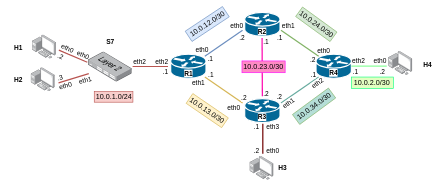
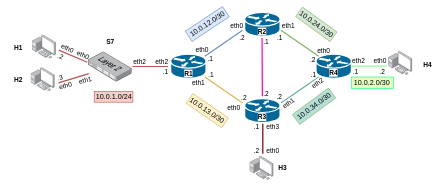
  <mxCell id="0" />
  <mxCell id="1" parent="0" />
  <mxCell id="2" value="" style="shape=mxgraph.cisco.routers.router;html=1;pointerEvents=1;dashed=0;fillColor=#036897;strokeColor=#ffffff;strokeWidth=2;verticalLabelPosition=bottom;verticalAlign=top;align=center;outlineConnect=0;" vertex="1" parent="1"><mxGeometry x="407.53" y="164" width="58.96" height="40.06" as="geometry" /></mxCell>
  <mxCell id="3" value="" style="shape=mxgraph.cisco.routers.router;html=1;pointerEvents=1;dashed=0;fillColor=#036897;strokeColor=#ffffff;strokeWidth=2;verticalLabelPosition=bottom;verticalAlign=top;align=center;outlineConnect=0;" vertex="1" parent="1"><mxGeometry x="284.05" y="89.97" width="58.96" height="40.06" as="geometry" /></mxCell>
  <mxCell id="4" value="" style="shape=mxgraph.cisco.routers.router;html=1;pointerEvents=1;dashed=0;fillColor=#036897;strokeColor=#ffffff;strokeWidth=2;verticalLabelPosition=bottom;verticalAlign=top;align=center;outlineConnect=0;" vertex="1" parent="1"><mxGeometry x="526.53" y="90" width="58.96" height="40.03" as="geometry" /></mxCell>
  <mxCell id="5" value="" style="shape=mxgraph.cisco.routers.router;html=1;pointerEvents=1;dashed=0;fillColor=#036897;strokeColor=#ffffff;strokeWidth=2;verticalLabelPosition=bottom;verticalAlign=top;align=center;outlineConnect=0;" vertex="1" parent="1"><mxGeometry x="407.53" y="20" width="58.96" height="40.06" as="geometry" /></mxCell>
  <mxCell id="6" value="" style="image;points=[];aspect=fixed;html=1;align=center;shadow=0;dashed=0;image=img/lib/allied_telesis/switch/Switch_24_port_L2.svg;" vertex="1" parent="1"><mxGeometry x="146.53" y="85.97" width="73.03" height="50.06" as="geometry" /></mxCell>
  <mxCell id="7" style="edgeStyle=orthogonalEdgeStyle;rounded=0;orthogonalLoop=1;jettySize=auto;html=1;endArrow=none;endFill=0;strokeWidth=2;exitX=0.984;exitY=0.449;exitDx=0;exitDy=0;exitPerimeter=0;fillColor=#f8cecc;strokeColor=#b85450;" edge="1" parent="1"><mxGeometry relative="1" as="geometry"><mxPoint x="220.55" y="110.49" as="sourcePoint" /><mxPoint x="279.55" y="110.49" as="targetPoint" /></mxGeometry></mxCell>
  <mxCell id="8" style="edgeStyle=orthogonalEdgeStyle;rounded=0;orthogonalLoop=1;jettySize=auto;html=1;endArrow=none;endFill=0;strokeWidth=2;exitX=0.984;exitY=0.449;exitDx=0;exitDy=0;exitPerimeter=0;fillColor=#f8cecc;strokeColor=#8cff9c;" edge="1" parent="1"><mxGeometry relative="1" as="geometry"><mxPoint x="585.49" y="109.71" as="sourcePoint" /><mxPoint x="644.49" y="109.71" as="targetPoint" /></mxGeometry></mxCell>
  <mxCell id="9" value="" style="image;points=[];aspect=fixed;html=1;align=center;shadow=0;dashed=0;image=img/lib/allied_telesis/computer_and_terminals/Personal_Computer_with_Server.svg;" vertex="1" parent="1"><mxGeometry x="416.04" y="260" width="40" height="40" as="geometry" /></mxCell>
  <mxCell id="10" value="" style="image;points=[];aspect=fixed;html=1;align=center;shadow=0;dashed=0;image=img/lib/allied_telesis/computer_and_terminals/Personal_Computer_with_Server.svg;" vertex="1" parent="1"><mxGeometry x="647.55" y="84.97" width="40.06" height="40.06" as="geometry" /></mxCell>
  <mxCell id="11" value="&lt;b&gt;H3&lt;/b&gt;" style="edgeLabel;resizable=0;html=1;;align=left;verticalAlign=bottom;" connectable="0" vertex="1" parent="1"><mxGeometry x="461.506" y="287.004" as="geometry" /></mxCell>
  <mxCell id="12" value="&lt;b&gt;H4&lt;/b&gt;" style="edgeLabel;resizable=0;html=1;;align=left;verticalAlign=bottom;" connectable="0" vertex="1" parent="1"><mxGeometry x="704.486" y="114.944" as="geometry" /></mxCell>
  <mxCell id="13" value="" style="image;points=[];aspect=fixed;html=1;align=center;shadow=0;dashed=0;image=img/lib/allied_telesis/computer_and_terminals/Personal_Computer_with_Server.svg;" vertex="1" parent="1"><mxGeometry x="52.96" y="57.76" width="40" height="40" as="geometry" /></mxCell>
  <mxCell id="14" value="" style="image;points=[];aspect=fixed;html=1;align=center;shadow=0;dashed=0;image=img/lib/allied_telesis/computer_and_terminals/Personal_Computer_with_Server.svg;" vertex="1" parent="1"><mxGeometry x="51" y="112.24" width="40" height="40" as="geometry" /></mxCell>
  <mxCell id="15" value="&lt;b&gt;H1&lt;/b&gt;" style="edgeLabel;resizable=0;html=1;;align=left;verticalAlign=bottom;" connectable="0" vertex="1" parent="1"><mxGeometry x="20.996" y="87.274" as="geometry" /></mxCell>
  <mxCell id="16" value="&lt;b&gt;H2&lt;/b&gt;" style="edgeLabel;resizable=0;html=1;;align=left;verticalAlign=bottom;" connectable="0" vertex="1" parent="1"><mxGeometry x="20.996" y="140.274" as="geometry" /></mxCell>
  <mxCell id="17" value="" style="endArrow=none;html=1;rounded=0;exitX=1.055;exitY=0.611;exitDx=0;exitDy=0;exitPerimeter=0;endFill=0;strokeWidth=2;fillColor=#f8cecc;strokeColor=#b85450;" edge="1" parent="1"><mxGeometry relative="1" as="geometry"><mxPoint x="97.47" y="83.19" as="sourcePoint" /><mxPoint x="144.97" y="103.24" as="targetPoint" /></mxGeometry></mxCell>
  <mxCell id="18" value="eth0" style="edgeLabel;resizable=0;html=1;;align=left;verticalAlign=bottom;rotation=24.9;" connectable="0" vertex="1" parent="1"><mxGeometry x="96.966" y="82.244" as="geometry"><mxPoint as="offset" /></mxGeometry></mxCell>
  <mxCell id="19" value="eth0" style="edgeLabel;resizable=0;html=1;;align=left;verticalAlign=bottom;rotation=24.9;" connectable="0" vertex="1" parent="1"><mxGeometry x="122.966" y="93.244" as="geometry"><mxPoint as="offset" /></mxGeometry></mxCell>
  <mxCell id="20" value="eth0" style="edgeLabel;resizable=0;html=1;;align=left;verticalAlign=bottom;rotation=-15;" connectable="0" vertex="1" parent="1"><mxGeometry x="98.966" y="153.244" as="geometry"><mxPoint as="offset" /></mxGeometry></mxCell>
  <mxCell id="21" value=".2" style="edgeLabel;resizable=0;html=1;;align=left;verticalAlign=bottom;rotation=25;" connectable="0" vertex="1" parent="1"><mxGeometry x="90.996" y="98.244" as="geometry" /></mxCell>
  <mxCell id="22" value=".3" style="edgeLabel;resizable=0;html=1;;align=left;verticalAlign=bottom;rotation=-15;" connectable="0" vertex="1" parent="1"><mxGeometry x="95.966" y="138.794" as="geometry" /></mxCell>
  <mxCell id="23" value="" style="endArrow=none;html=1;rounded=0;exitX=1.055;exitY=0.611;exitDx=0;exitDy=0;exitPerimeter=0;endFill=0;strokeWidth=2;fillColor=#f8cecc;strokeColor=#b85450;entryX=-0.018;entryY=0.674;entryDx=0;entryDy=0;entryPerimeter=0;" edge="1" parent="1"><mxGeometry relative="1" as="geometry"><mxPoint x="96.97" y="137.79" as="sourcePoint" /><mxPoint x="147.44" y="122.31" as="targetPoint" /></mxGeometry></mxCell>
  <mxCell id="24" value="eth1" style="edgeLabel;resizable=0;html=1;;align=left;verticalAlign=bottom;rotation=-15;" connectable="0" vertex="1" parent="1"><mxGeometry x="132.026" y="144.244" as="geometry"><mxPoint as="offset" /></mxGeometry></mxCell>
  <mxCell id="25" value="eth2" style="edgeLabel;resizable=0;html=1;;align=left;verticalAlign=bottom;" connectable="0" vertex="1" parent="1"><mxGeometry x="257.026" y="110.254" as="geometry" /></mxCell>
  <mxCell id="26" value="eth2" style="edgeLabel;resizable=0;html=1;;align=left;verticalAlign=bottom;" connectable="0" vertex="1" parent="1"><mxGeometry x="220.056" y="110.754" as="geometry" /></mxCell>
  <mxCell id="27" value="&lt;b&gt;R1&lt;/b&gt;" style="edgeLabel;resizable=0;html=1;;align=left;verticalAlign=bottom;" connectable="0" vertex="1" parent="1"><mxGeometry x="305.026" y="130.034" as="geometry" /></mxCell>
  <mxCell id="28" value="&lt;b&gt;S7&lt;/b&gt;" style="edgeLabel;resizable=0;html=1;;align=left;verticalAlign=bottom;" connectable="0" vertex="1" parent="1"><mxGeometry x="175.026" y="77.764" as="geometry" /></mxCell>
  <mxCell id="29" value=".1" style="edgeLabel;resizable=0;html=1;;align=left;verticalAlign=bottom;" connectable="0" vertex="1" parent="1"><mxGeometry x="269.026" y="128.034" as="geometry" /></mxCell>
  <mxCell id="30" value="10.0.1.0/24" style="text;html=1;align=center;verticalAlign=middle;whiteSpace=wrap;rounded=0;fillColor=#f8cecc;strokeColor=#b85450;" vertex="1" parent="1"><mxGeometry x="156.53" y="152.24" width="64.53" height="17.76" as="geometry" /></mxCell>
  <mxCell id="31" value="&lt;b&gt;R2&lt;/b&gt;" style="edgeLabel;resizable=0;html=1;;align=left;verticalAlign=bottom;" connectable="0" vertex="1" parent="1"><mxGeometry x="428.026" y="60.004" as="geometry" /></mxCell>
  <mxCell id="32" value="&lt;b&gt;R3&lt;/b&gt;" style="edgeLabel;resizable=0;html=1;;align=left;verticalAlign=bottom;" connectable="0" vertex="1" parent="1"><mxGeometry x="428.026" y="203.064" as="geometry" /></mxCell>
  <mxCell id="33" value="&lt;b&gt;R4&lt;/b&gt;" style="edgeLabel;resizable=0;html=1;;align=left;verticalAlign=bottom;" connectable="0" vertex="1" parent="1"><mxGeometry x="546.986" y="129.034" as="geometry" /></mxCell>
  <mxCell id="34" value="" style="endArrow=none;html=1;rounded=0;strokeWidth=2;fillColor=#a20025;strokeColor=#6F0000;" edge="1" parent="1"><mxGeometry width="50" height="50" relative="1" as="geometry"><mxPoint x="437.77" y="256.06" as="sourcePoint" /><mxPoint x="437.77" y="206.06" as="targetPoint" /></mxGeometry></mxCell>
  <mxCell id="35" value="" style="endArrow=none;html=1;rounded=0;endFill=0;strokeWidth=2;fillColor=#dae8fc;strokeColor=#6c8ebf;" edge="1" parent="1"><mxGeometry relative="1" as="geometry"><mxPoint x="404" y="50" as="sourcePoint" /><mxPoint x="341.02" y="93.24" as="targetPoint" /></mxGeometry></mxCell>
  <mxCell id="36" value="" style="endArrow=none;html=1;rounded=0;endFill=0;strokeWidth=2;fillColor=#d5e8d4;strokeColor=#82b366;" edge="1" parent="1"><mxGeometry relative="1" as="geometry"><mxPoint x="468.03" y="50" as="sourcePoint" /><mxPoint x="531.01" y="93.24" as="targetPoint" /></mxGeometry></mxCell>
  <mxCell id="37" value="" style="endArrow=none;html=1;rounded=0;endFill=0;strokeWidth=2;fillColor=#fff2cc;strokeColor=#d6b656;" edge="1" parent="1"><mxGeometry relative="1" as="geometry"><mxPoint x="404.03" y="171.27" as="sourcePoint" /><mxPoint x="341.05" y="128.03" as="targetPoint" /></mxGeometry></mxCell>
  <mxCell id="38" value="" style="endArrow=none;html=1;rounded=0;endFill=0;strokeWidth=2;fillColor=#ffcd28;strokeColor=#67AB9F;gradientColor=#ffa500;" edge="1" parent="1"><mxGeometry relative="1" as="geometry"><mxPoint x="468.06" y="171.27" as="sourcePoint" /><mxPoint x="531.04" y="128.03" as="targetPoint" /></mxGeometry></mxCell>
  <mxCell id="39" value="eth1" style="edgeLabel;resizable=0;html=1;;align=left;verticalAlign=bottom;" connectable="0" vertex="1" parent="1"><mxGeometry x="318.026" y="146.244" as="geometry" /></mxCell>
  <mxCell id="40" value="eth0" style="edgeLabel;resizable=0;html=1;;align=left;verticalAlign=bottom;" connectable="0" vertex="1" parent="1"><mxGeometry x="376.996" y="187.034" as="geometry" /></mxCell>
  <mxCell id="41" value="eth0" style="edgeLabel;resizable=0;html=1;;align=left;verticalAlign=bottom;" connectable="0" vertex="1" parent="1"><mxGeometry x="381.506" y="51.004" as="geometry" /></mxCell>
  <mxCell id="42" value="eth0" style="edgeLabel;resizable=0;html=1;;align=left;verticalAlign=bottom;" connectable="0" vertex="1" parent="1"><mxGeometry x="323.996" y="89.974" as="geometry" /></mxCell>
  <mxCell id="43" value=".1" style="edgeLabel;resizable=0;html=1;;align=left;verticalAlign=bottom;" connectable="0" vertex="1" parent="1"><mxGeometry x="344.026" y="106.004" as="geometry" /></mxCell>
  <mxCell id="44" value=".1" style="edgeLabel;resizable=0;html=1;;align=left;verticalAlign=bottom;" connectable="0" vertex="1" parent="1"><mxGeometry x="345.026" y="132.244" as="geometry" /></mxCell>
  <mxCell id="45" value=".2" style="edgeLabel;resizable=0;html=1;;align=left;verticalAlign=bottom;" connectable="0" vertex="1" parent="1"><mxGeometry x="397.026" y="70.004" as="geometry" /></mxCell>
  <mxCell id="46" value="" style="endArrow=none;html=1;rounded=0;endFill=0;strokeWidth=2;fillColor=#ffe6cc;strokeColor=#ff00ae;" edge="1" parent="1"><mxGeometry relative="1" as="geometry"><mxPoint x="436.54" y="62.76" as="sourcePoint" /><mxPoint x="437" y="160" as="targetPoint" /></mxGeometry></mxCell>
  <mxCell id="47" value=".1" style="edgeLabel;resizable=0;html=1;;align=left;verticalAlign=bottom;" connectable="0" vertex="1" parent="1"><mxGeometry x="437.006" y="77.764" as="geometry" /></mxCell>
  <mxCell id="48" value=".2" style="edgeLabel;resizable=0;html=1;;align=left;verticalAlign=bottom;" connectable="0" vertex="1" parent="1"><mxGeometry x="437.006" y="164.004" as="geometry" /></mxCell>
  <mxCell id="49" value=".1" style="edgeLabel;resizable=0;html=1;;align=left;verticalAlign=bottom;" connectable="0" vertex="1" parent="1"><mxGeometry x="459.506" y="70.004" as="geometry" /></mxCell>
  <mxCell id="50" value=".2" style="edgeLabel;resizable=0;html=1;;align=left;verticalAlign=bottom;" connectable="0" vertex="1" parent="1"><mxGeometry x="458.506" y="170.004" as="geometry" /></mxCell>
  <mxCell id="51" value=".1" style="edgeLabel;resizable=0;html=1;;align=left;verticalAlign=bottom;" connectable="0" vertex="1" parent="1"><mxGeometry x="515.506" y="132.244" as="geometry" /></mxCell>
  <mxCell id="52" value="eth2" style="edgeLabel;resizable=0;html=1;;align=left;verticalAlign=bottom;" connectable="0" vertex="1" parent="1"><mxGeometry x="585.486" y="109.004" as="geometry" /></mxCell>
  <mxCell id="53" value="eth1" style="edgeLabel;resizable=0;html=1;;align=left;verticalAlign=bottom;rotation=-35;" connectable="0" vertex="1" parent="1"><mxGeometry x="475.026" y="186.034" as="geometry" /></mxCell>
  <mxCell id="54" value="eth2" style="edgeLabel;resizable=0;html=1;;align=left;verticalAlign=bottom;rotation=-35;" connectable="0" vertex="1" parent="1"><mxGeometry x="523.996" y="152.244" as="geometry" /></mxCell>
  <mxCell id="55" value="eth1" style="edgeLabel;resizable=0;html=1;;align=left;verticalAlign=bottom;" connectable="0" vertex="1" parent="1"><mxGeometry x="468.026" y="51.004" as="geometry" /></mxCell>
  <mxCell id="56" value="eth0" style="edgeLabel;resizable=0;html=1;;align=left;verticalAlign=bottom;" connectable="0" vertex="1" parent="1"><mxGeometry x="526.996" y="91.794" as="geometry" /></mxCell>
  <mxCell id="57" value=".2" style="edgeLabel;resizable=0;html=1;;align=left;verticalAlign=bottom;" connectable="0" vertex="1" parent="1"><mxGeometry x="514.506" y="107.004" as="geometry" /></mxCell>
  <mxCell id="58" value=".2" style="edgeLabel;resizable=0;html=1;;align=left;verticalAlign=bottom;" connectable="0" vertex="1" parent="1"><mxGeometry x="400.026" y="171.004" as="geometry" /></mxCell>
  <mxCell id="59" value="10.0.12.0/30" style="text;html=1;align=center;verticalAlign=middle;whiteSpace=wrap;rounded=0;fillColor=#dae8fc;strokeColor=#6c8ebf;rotation=-33.5;" vertex="1" parent="1"><mxGeometry x="307.76" y="29.29" width="74.53" height="20.51" as="geometry" /></mxCell>
  <mxCell id="60" value="10.0.24.0/30" style="text;html=1;align=center;verticalAlign=middle;whiteSpace=wrap;rounded=0;fillColor=#d5e8d4;strokeColor=#82b366;rotation=36;" vertex="1" parent="1"><mxGeometry x="491.5" y="30.26" width="70.99" height="19.54" as="geometry" /></mxCell>
  <mxCell id="61" value="10.0.34.0/30" style="text;html=1;align=center;verticalAlign=middle;whiteSpace=wrap;rounded=0;fillColor=#b5ded7;strokeColor=#82b366;gradientColor=none;rotation=-36.3;" vertex="1" parent="1"><mxGeometry x="486.03" y="166.53" width="74.5" height="20.5" as="geometry" /></mxCell>
  <mxCell id="62" value="10.0.13.0/30" style="text;html=1;align=center;verticalAlign=middle;whiteSpace=wrap;rounded=0;fillColor=#fff2cc;strokeColor=#d6b656;rotation=34.4;" vertex="1" parent="1"><mxGeometry x="309.15" y="174.15" width="71.76" height="19.75" as="geometry" /></mxCell>
- <mxCell id="63" value="10.0.23.0/30" style="text;html=1;align=center;verticalAlign=middle;whiteSpace=wrap;rounded=0;fillColor=#ff8ac4;strokeColor=#FF00FF;" vertex="1" parent="1"><mxGeometry x="403" y="101.17" width="72.03" height="19.66" as="geometry" /></mxCell>
  <mxCell id="64" value="10.0.2.0/30" style="text;html=1;align=center;verticalAlign=middle;whiteSpace=wrap;rounded=0;fillColor=#e3ffc2;strokeColor=#00ff7b;" vertex="1" parent="1"><mxGeometry x="585.49" y="128.03" width="70.03" height="19.27" as="geometry" /></mxCell>
  <mxCell id="65" value="eth0" style="edgeLabel;resizable=0;html=1;;align=left;verticalAlign=bottom;" connectable="0" vertex="1" parent="1"><mxGeometry x="441.526" y="260.004" as="geometry" /></mxCell>
  <mxCell id="66" value="eth3" style="edgeLabel;resizable=0;html=1;;align=left;verticalAlign=bottom;" connectable="0" vertex="1" parent="1"><mxGeometry x="441.526" y="220.004" as="geometry" /></mxCell>
  <mxCell id="67" value=".1" style="edgeLabel;resizable=0;html=1;;align=left;verticalAlign=bottom;" connectable="0" vertex="1" parent="1"><mxGeometry x="420.506" y="220.004" as="geometry" /></mxCell>
  <mxCell id="68" value=".2" style="edgeLabel;resizable=0;html=1;;align=left;verticalAlign=bottom;" connectable="0" vertex="1" parent="1"><mxGeometry x="420.506" y="260.004" as="geometry" /></mxCell>
  <mxCell id="69" value="eth0" style="edgeLabel;resizable=0;html=1;;align=left;verticalAlign=bottom;" connectable="0" vertex="1" parent="1"><mxGeometry x="620.506" y="109.004" as="geometry" /></mxCell>
  <mxCell id="70" value=".1" style="edgeLabel;resizable=0;html=1;;align=left;verticalAlign=bottom;" connectable="0" vertex="1" parent="1"><mxGeometry x="586.486" y="127.034" as="geometry" /></mxCell>
  <mxCell id="71" value=".2" style="edgeLabel;resizable=0;html=1;;align=left;verticalAlign=bottom;" connectable="0" vertex="1" parent="1"><mxGeometry x="630.996" y="127.034" as="geometry" /></mxCell>
